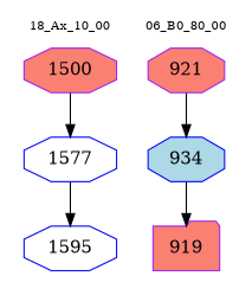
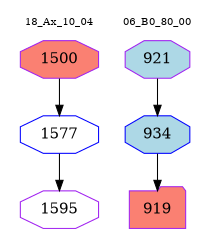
  digraph {
    node [color=purple fillcolor=salmon shape=octagon style=filled]
    edge [color=black]
    n1 [label=1500]
    n2 [color=blue fillcolor=white label=1577]
-   n3 [color=blue fillcolor=white label=1595]
-   n4 [label=921]
+   n3 [fillcolor=white label=1595]
+   n4 [fillcolor=lightblue label=921]
    n5 [color=blue fillcolor=lightblue label=934]
    n6 [label=919 shape=folder]
    subgraph cluster_1 {
      color=white
      fontsize=10
-     label="18_Ax_10_00"
+     label="18_Ax_10_04"
      n1
      n2
      n3
    }
    subgraph cluster_2 {
      color=white
      fontsize=10
      label="06_B0_80_00"
      n4
      n5
      n6
    }
    n1 -> n2
    n2 -> n3
    n4 -> n5
    n5 -> n6
  }
